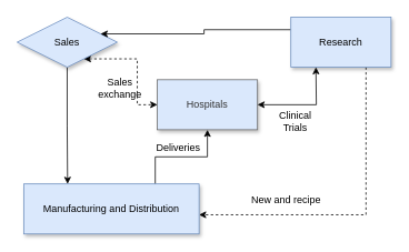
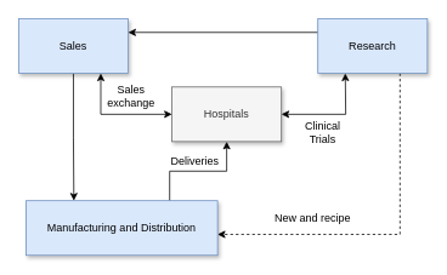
  <mxCell id="0" />
  <mxCell id="1" parent="0" />
  <mxCell id="2" style="edgeStyle=orthogonalEdgeStyle;rounded=0;orthogonalLoop=1;jettySize=auto;html=1;entryX=0.25;entryY=0;entryDx=0;entryDy=0;" parent="1" source="4" target="9" edge="1"><mxGeometry relative="1" as="geometry" /></mxCell>
- <mxCell id="3" style="edgeStyle=orthogonalEdgeStyle;rounded=0;orthogonalLoop=1;jettySize=auto;html=1;exitX=0.75;exitY=1;exitDx=0;exitDy=0;entryX=0;entryY=0.5;entryDx=0;entryDy=0;startArrow=classic;startFill=1;dashed=1;" parent="1" source="4" target="11" edge="1"><mxGeometry relative="1" as="geometry" /></mxCell>
- <mxCell id="4" value="Sales" style="rhombus;whiteSpace=wrap;html=1;fillColor=#dae8fc;strokeColor=#6c8ebf;shadow=1;" parent="1" vertex="1"><mxGeometry x="20" y="20" width="120" height="60" as="geometry" /></mxCell>
+ <mxCell id="3" style="edgeStyle=orthogonalEdgeStyle;rounded=0;orthogonalLoop=1;jettySize=auto;html=1;exitX=0.75;exitY=1;exitDx=0;exitDy=0;entryX=0;entryY=0.5;entryDx=0;entryDy=0;startArrow=classic;startFill=1;" parent="1" source="4" target="11" edge="1"><mxGeometry relative="1" as="geometry" /></mxCell>
+ <mxCell id="4" value="Sales" style="rounded=0;whiteSpace=wrap;html=1;fillColor=#dae8fc;strokeColor=#6c8ebf;shadow=1;" parent="1" vertex="1"><mxGeometry x="20" y="20" width="120" height="60" as="geometry" /></mxCell>
  <mxCell id="5" style="edgeStyle=orthogonalEdgeStyle;rounded=0;orthogonalLoop=1;jettySize=auto;html=1;exitX=0.75;exitY=1;exitDx=0;exitDy=0;entryX=1;entryY=0.617;entryDx=0;entryDy=0;entryPerimeter=0;dashed=1;" parent="1" source="7" target="9" edge="1"><mxGeometry relative="1" as="geometry" /></mxCell>
  <mxCell id="6" style="edgeStyle=orthogonalEdgeStyle;rounded=0;orthogonalLoop=1;jettySize=auto;html=1;exitX=0;exitY=0.25;exitDx=0;exitDy=0;entryX=1;entryY=0.25;entryDx=0;entryDy=0;" parent="1" source="7" target="4" edge="1"><mxGeometry relative="1" as="geometry" /></mxCell>
  <mxCell id="7" value="Research" style="whiteSpace=wrap;html=1;fillColor=#dae8fc;strokeColor=#6c8ebf;shadow=1;" parent="1" vertex="1"><mxGeometry x="348" y="20" width="120" height="60" as="geometry" /></mxCell>
  <mxCell id="8" style="edgeStyle=orthogonalEdgeStyle;rounded=0;orthogonalLoop=1;jettySize=auto;html=1;exitX=0.75;exitY=0;exitDx=0;exitDy=0;startArrow=none;startFill=0;" parent="1" source="9" target="11" edge="1"><mxGeometry relative="1" as="geometry" /></mxCell>
  <mxCell id="9" value="Manufacturing and Distribution" style="whiteSpace=wrap;html=1;fillColor=#dae8fc;strokeColor=#6c8ebf;shadow=1;" parent="1" vertex="1"><mxGeometry x="28" y="220" width="210" height="60" as="geometry" /></mxCell>
  <mxCell id="10" style="edgeStyle=orthogonalEdgeStyle;rounded=0;orthogonalLoop=1;jettySize=auto;html=1;startArrow=classic;startFill=1;" parent="1" source="11" edge="1"><mxGeometry relative="1" as="geometry"><mxPoint x="378" y="80" as="targetPoint" /></mxGeometry></mxCell>
- <mxCell id="11" value="Hospitals" style="whiteSpace=wrap;html=1;fillColor=#dae8fc;strokeColor=#666666;fontColor=#333333;shadow=1;" parent="1" vertex="1"><mxGeometry x="188" y="95" width="120" height="60" as="geometry" /></mxCell>
+ <mxCell id="11" value="Hospitals" style="whiteSpace=wrap;html=1;fillColor=#f5f5f5;strokeColor=#666666;fontColor=#333333;shadow=1;" parent="1" vertex="1"><mxGeometry x="188" y="95" width="120" height="60" as="geometry" /></mxCell>
  <mxCell id="12" value="New and recipe" style="text;html=1;align=center;verticalAlign=middle;resizable=0;points=[];autosize=1;strokeColor=none;" parent="1" vertex="1"><mxGeometry x="282" y="230" width="120" height="20" as="geometry" /></mxCell>
  <mxCell id="13" value="Clinical&lt;br&gt;Trials" style="text;html=1;align=center;verticalAlign=middle;resizable=0;points=[];autosize=1;strokeColor=none;" parent="1" vertex="1"><mxGeometry x="328" y="130" width="50" height="30" as="geometry" /></mxCell>
  <mxCell id="14" value="Deliveries" style="text;html=1;align=center;verticalAlign=middle;resizable=0;points=[];autosize=1;strokeColor=none;" parent="1" vertex="1"><mxGeometry x="178" y="167" width="70" height="20" as="geometry" /></mxCell>
  <mxCell id="15" value="Sales&lt;br&gt;exchange" style="text;html=1;align=center;verticalAlign=middle;resizable=0;points=[];autosize=1;strokeColor=none;" parent="1" vertex="1"><mxGeometry x="108" y="90" width="70" height="30" as="geometry" /></mxCell>
